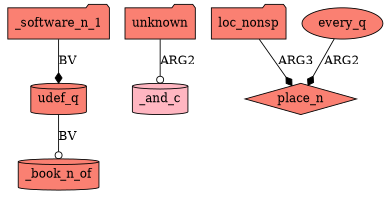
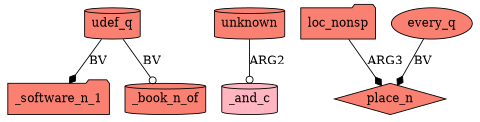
  digraph {
    node [fillcolor=salmon shape=cylinder style=filled]
    edge [arrowhead=diamond]
    _software_n_1 [shape=folder]
    udef_q
    _book_n_of
    _and_c [fillcolor=lightpink]
    loc_nonsp [shape=folder]
    place_n [shape=diamond]
-   unknown [shape=folder]
+   unknown
    every_q [shape=ellipse]
-   _software_n_1 -> udef_q [label=BV]
+   udef_q -> _software_n_1 [label=BV]
    udef_q -> _book_n_of [arrowhead=odot label=BV]
    loc_nonsp -> place_n [label=ARG3]
    unknown -> _and_c [arrowhead=odot label=ARG2]
-   every_q -> place_n [label=ARG2]
+   every_q -> place_n [label=BV]
  }
